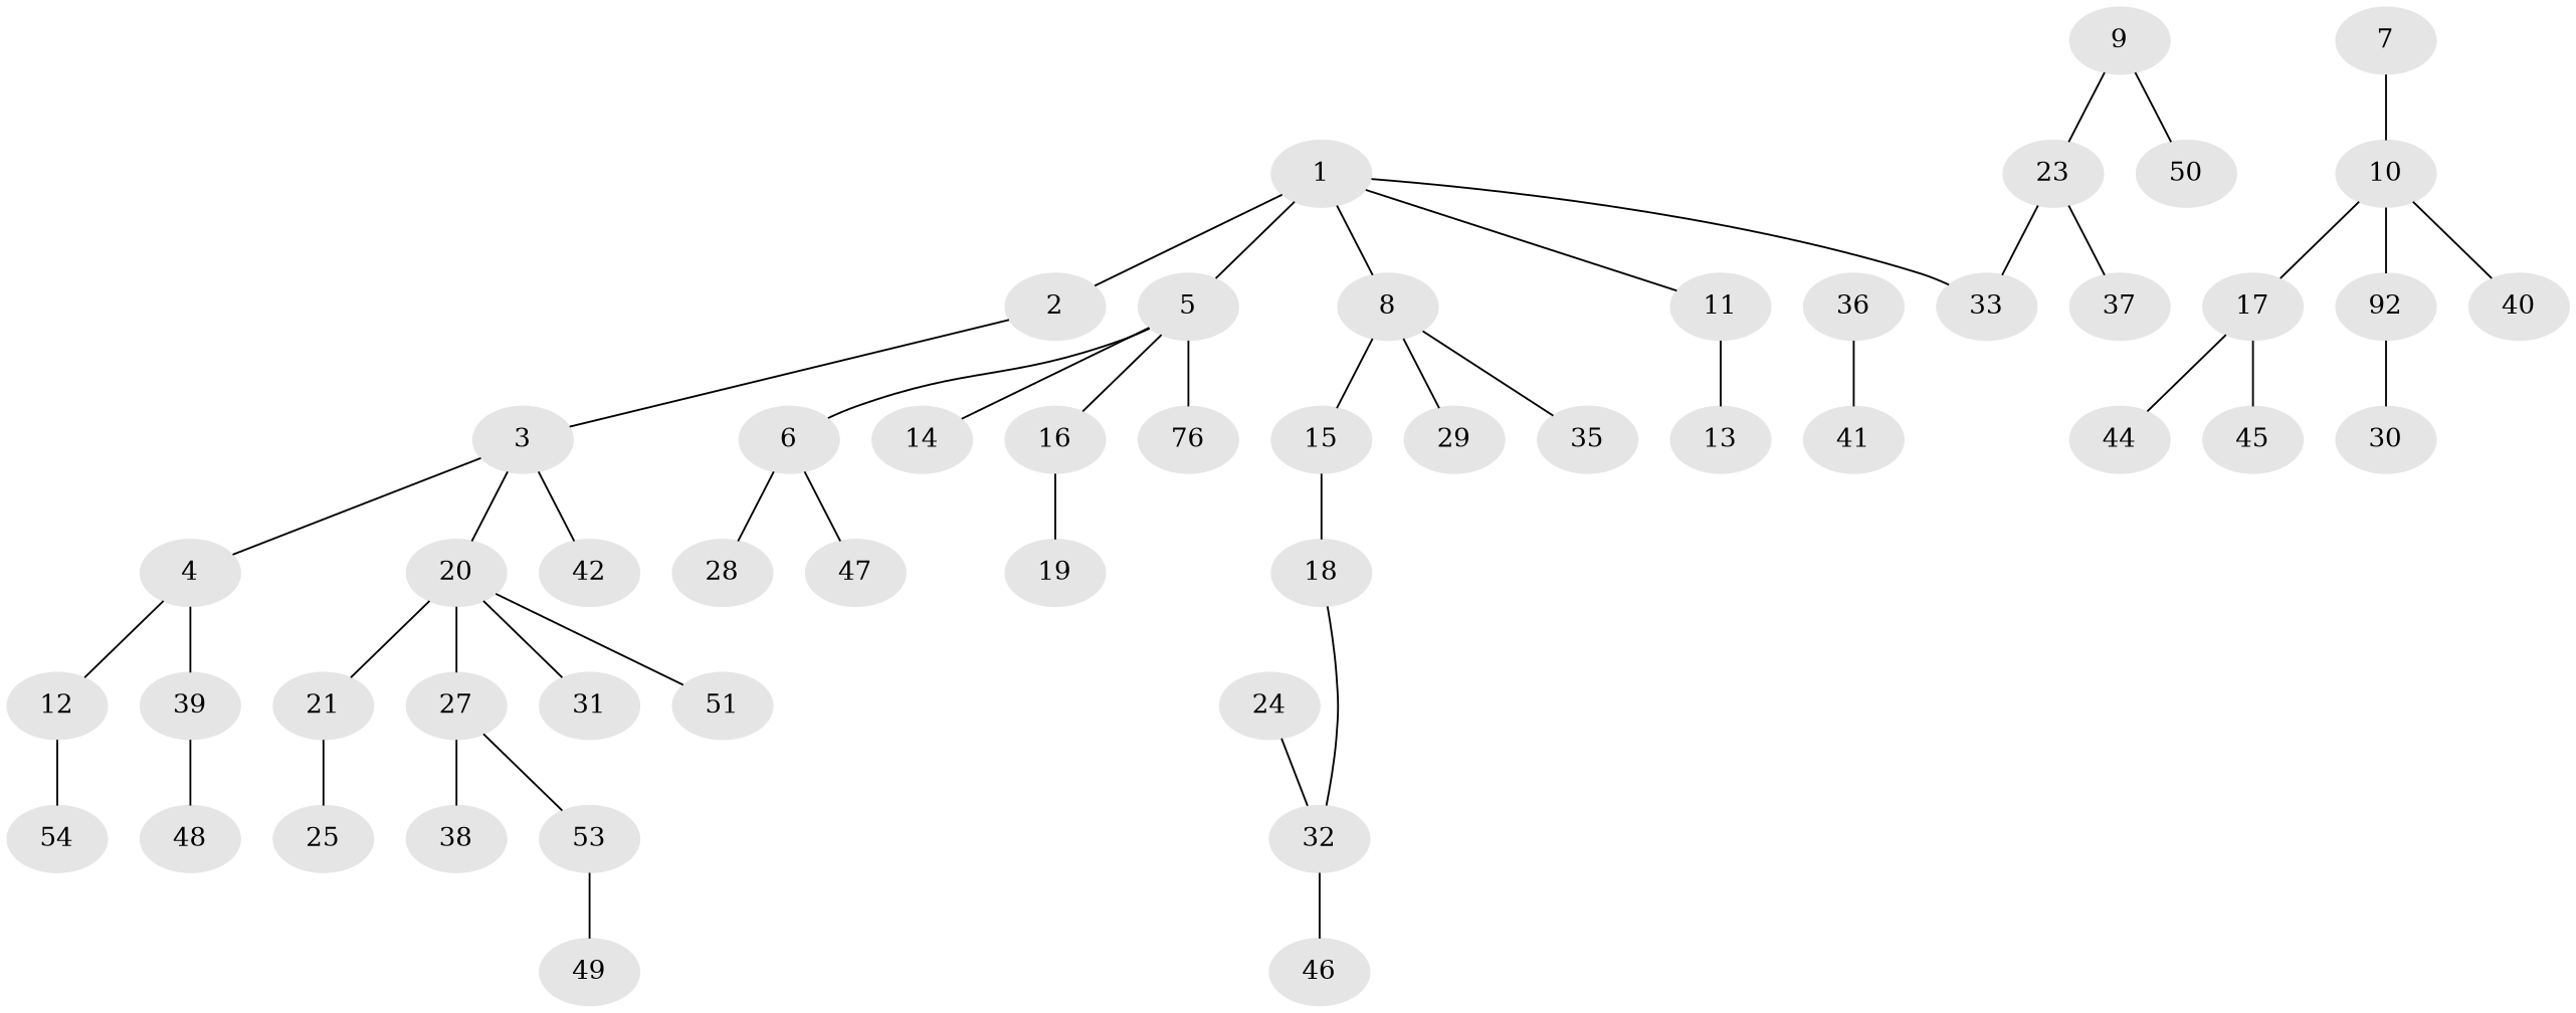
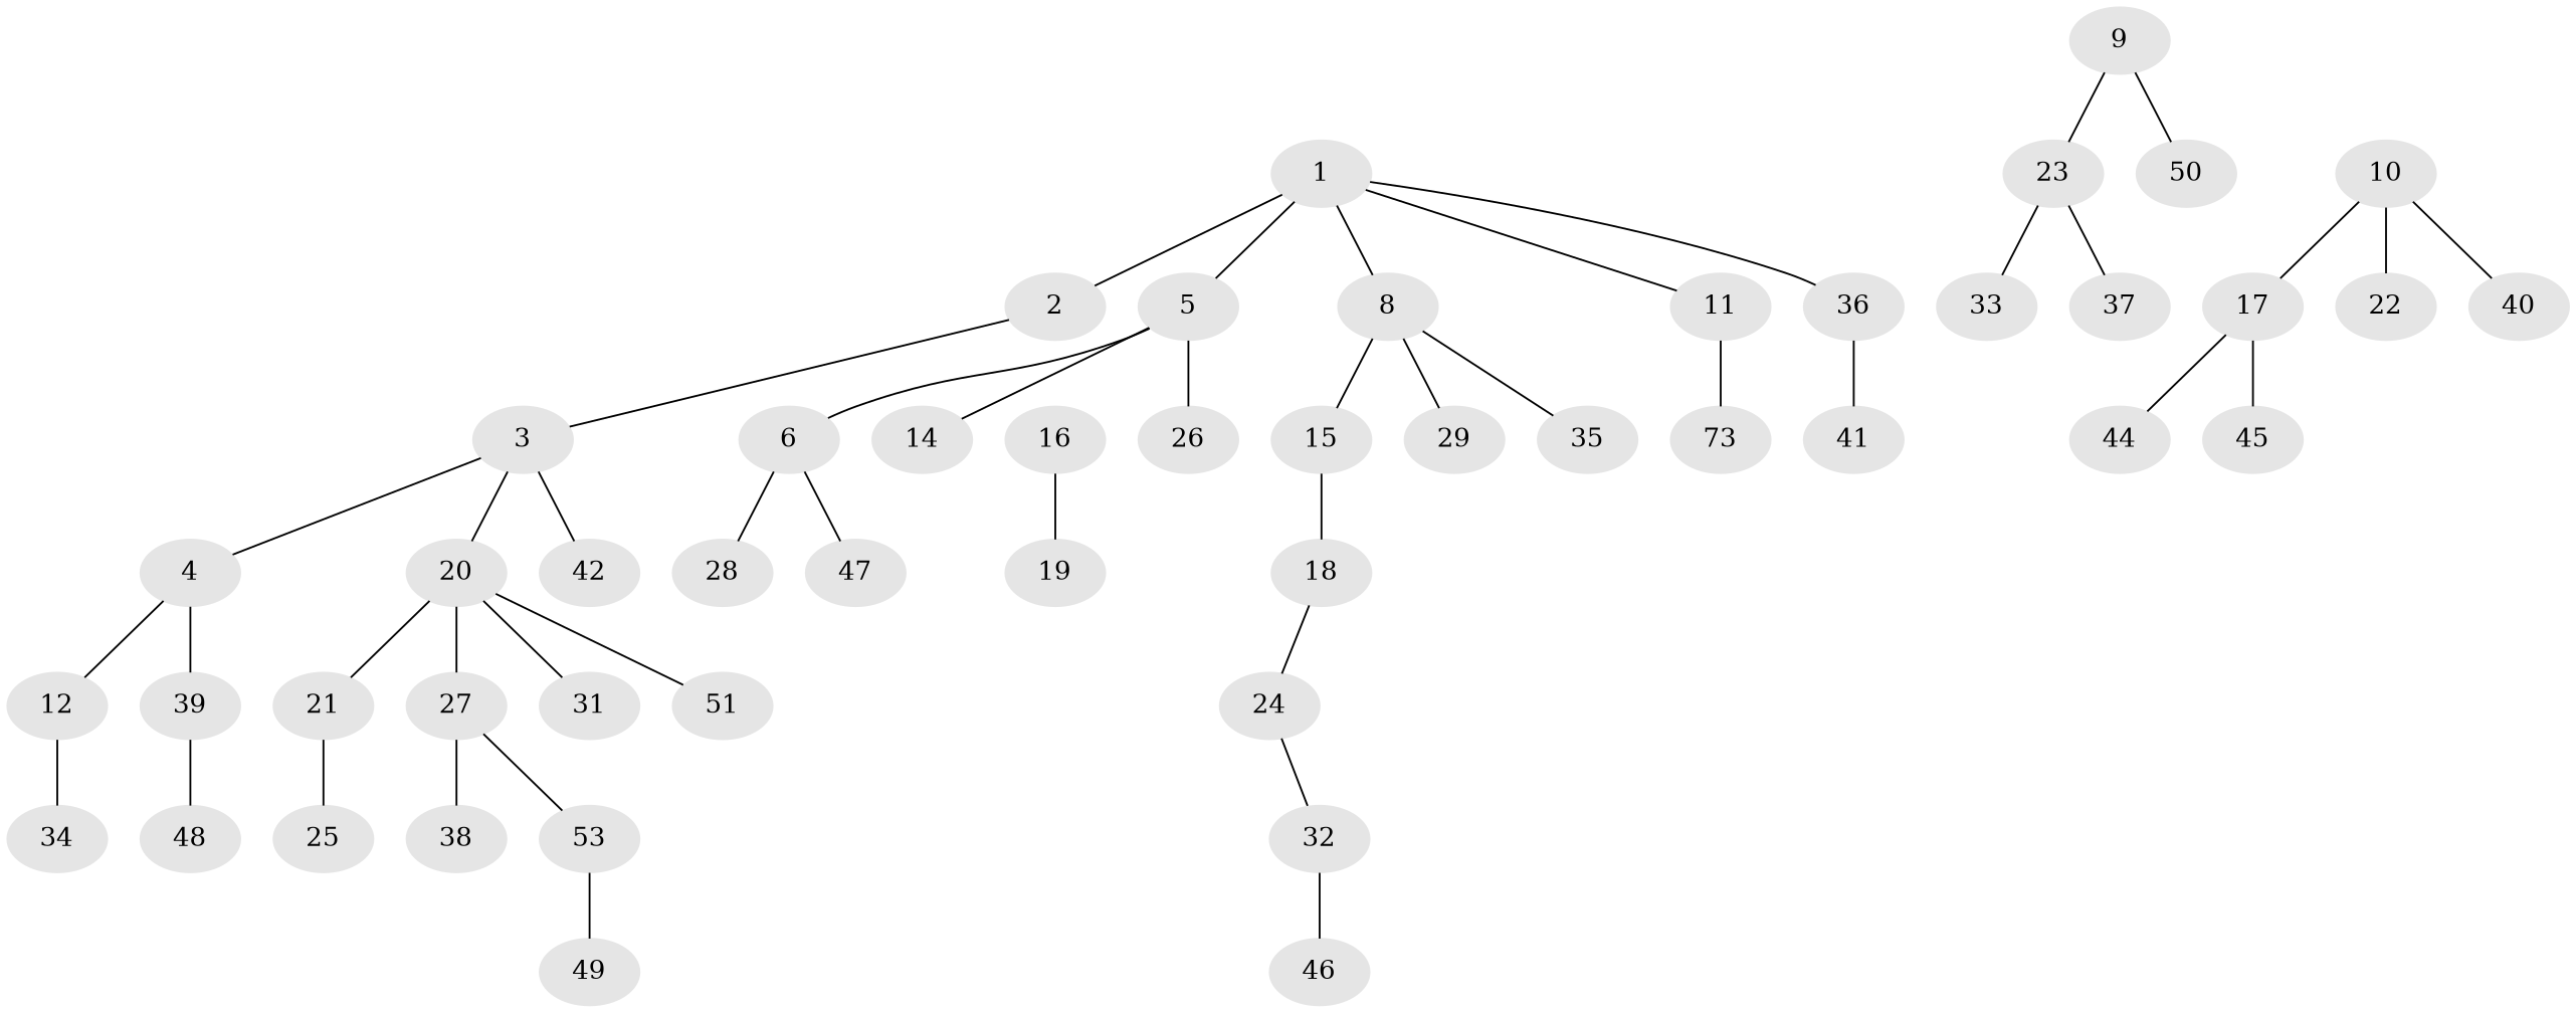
  graph {
    node [color=gray90 style=filled]
    edge [weight=1.0]
    1
    2
    5
    8
    11
    36
    3
    6
    14
    16
-   26 [label=76]
+   26
    15
    29
    35
-   13
+   13 [label=73]
    41
    4
    20
    42
    9
    23
    50
    12
    39
    21
    27
    31
    51
-   7
    10
-   34 [label=54]
+   34
    48
    28
    47
    19
    17
-   22 [label=92]
+   22
    40
    18
    33
    37
    44
    45
-   30
    24
    32
    25
    38
    n49 [label=53]
    46
    49
    1 -- 2 [weight=3.0]
    1 -- 5
    1 -- 8
    1 -- 11
-   1 -- 33
+   1 -- 36
    2 -- 3
    5 -- 6
    5 -- 14
-   5 -- 16
    5 -- 26
    8 -- 15
    8 -- 29
    8 -- 35
    11 -- 13 [weight=2.0]
    36 -- 41 [weight=2.0]
    3 -- 4
    3 -- 20
    3 -- 42
    6 -- 28
    6 -- 47 [weight=2.0]
    16 -- 19 [weight=2.0]
    15 -- 18 [weight=2.0]
    4 -- 12
    4 -- 39
    20 -- 21
    20 -- 27
    20 -- 31
    20 -- 51
    9 -- 23
    9 -- 50
    23 -- 33
    23 -- 37
    12 -- 34 [weight=2.0]
    39 -- 48
    21 -- 25
    27 -- 38
    27 -- n49
-   7 -- 10 [weight=3.0]
    10 -- 17
    10 -- 22
    10 -- 40
    17 -- 44
    17 -- 45
-   22 -- 30
-   18 -- 32
+   18 -- 24
    24 -- 32
    32 -- 46
    n49 -- 49
  }
